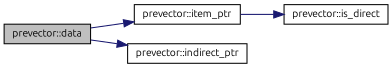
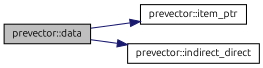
  digraph {
    fontname=Ubuntu
    rankdir=LR
    node [color=black fillcolor=white fontname=Ubuntu fontsize=10 shape=record style=filled]
    edge [color=midnightblue fontname=Ubuntu fontsize=10 labelfontname=Helvetica labelfontsize=10 style=solid]
    n1 [fillcolor=grey75 fontcolor=black height=0.2 label="prevector::data" width=0.4]
    n2 [height=0.2 label="prevector::item_ptr" width=0.4]
-   n3 [height=0.2 label="prevector::indirect_ptr" width=0.4]
-   n4 [height=0.2 label="prevector::is_direct" width=0.4]
+   n3 [height=0.2 label="prevector::indirect_direct" width=0.4]
    n1 -> n2
    n1 -> n3
-   n2 -> n4
  }
